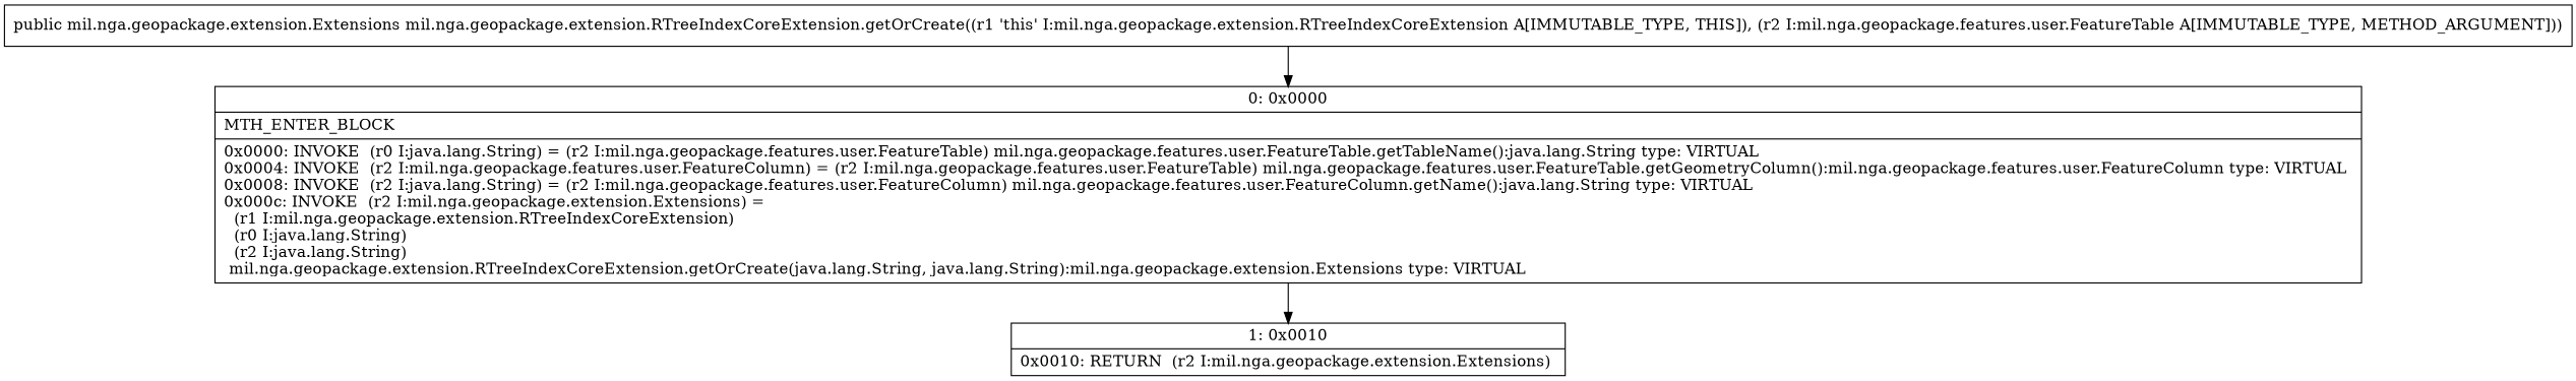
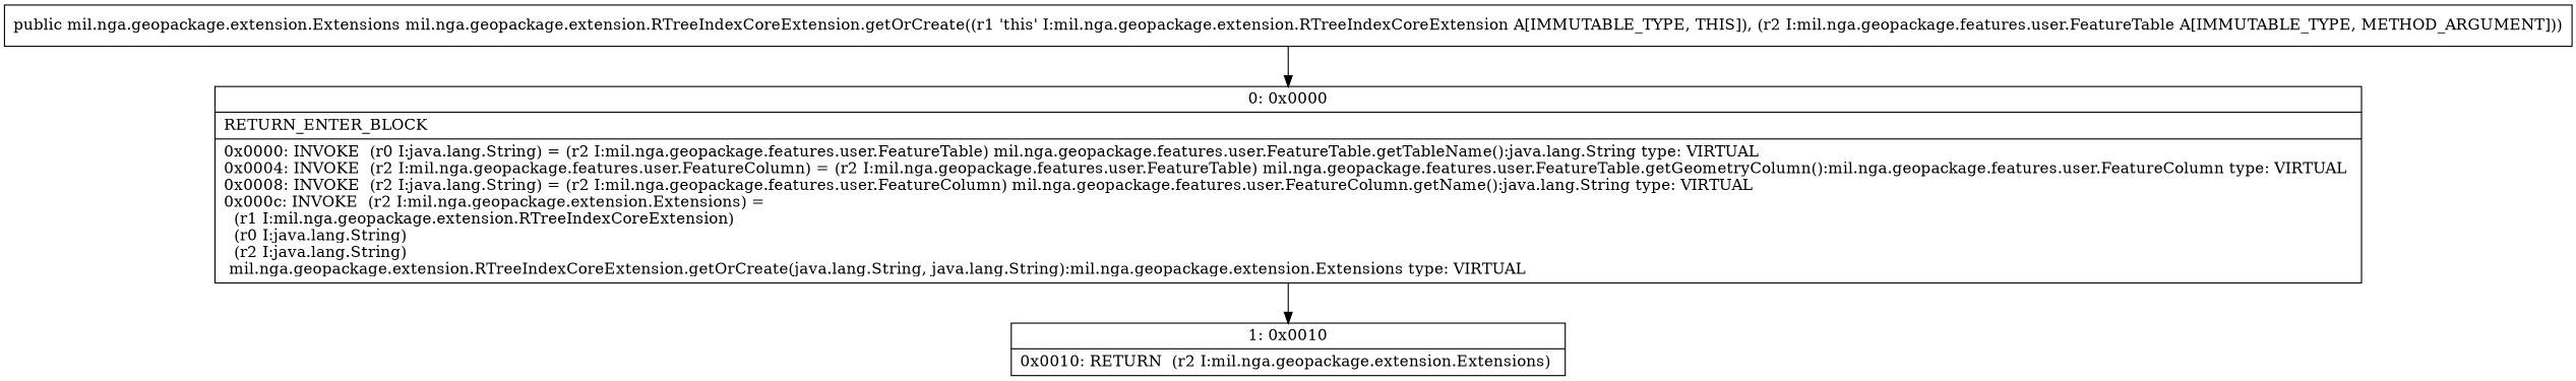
  digraph {
    node [shape=record]
-   n1 [label="{0\:\ 0x0000|MTH_ENTER_BLOCK\l|0x0000: INVOKE  (r0 I:java.lang.String) = (r2 I:mil.nga.geopackage.features.user.FeatureTable) mil.nga.geopackage.features.user.FeatureTable.getTableName():java.lang.String type: VIRTUAL \l0x0004: INVOKE  (r2 I:mil.nga.geopackage.features.user.FeatureColumn) = (r2 I:mil.nga.geopackage.features.user.FeatureTable) mil.nga.geopackage.features.user.FeatureTable.getGeometryColumn():mil.nga.geopackage.features.user.FeatureColumn type: VIRTUAL \l0x0008: INVOKE  (r2 I:java.lang.String) = (r2 I:mil.nga.geopackage.features.user.FeatureColumn) mil.nga.geopackage.features.user.FeatureColumn.getName():java.lang.String type: VIRTUAL \l0x000c: INVOKE  (r2 I:mil.nga.geopackage.extension.Extensions) = \l  (r1 I:mil.nga.geopackage.extension.RTreeIndexCoreExtension)\l  (r0 I:java.lang.String)\l  (r2 I:java.lang.String)\l mil.nga.geopackage.extension.RTreeIndexCoreExtension.getOrCreate(java.lang.String, java.lang.String):mil.nga.geopackage.extension.Extensions type: VIRTUAL \l}"]
+   n1 [label="{0\:\ 0x0000|RETURN_ENTER_BLOCK\l|0x0000: INVOKE  (r0 I:java.lang.String) = (r2 I:mil.nga.geopackage.features.user.FeatureTable) mil.nga.geopackage.features.user.FeatureTable.getTableName():java.lang.String type: VIRTUAL \l0x0004: INVOKE  (r2 I:mil.nga.geopackage.features.user.FeatureColumn) = (r2 I:mil.nga.geopackage.features.user.FeatureTable) mil.nga.geopackage.features.user.FeatureTable.getGeometryColumn():mil.nga.geopackage.features.user.FeatureColumn type: VIRTUAL \l0x0008: INVOKE  (r2 I:java.lang.String) = (r2 I:mil.nga.geopackage.features.user.FeatureColumn) mil.nga.geopackage.features.user.FeatureColumn.getName():java.lang.String type: VIRTUAL \l0x000c: INVOKE  (r2 I:mil.nga.geopackage.extension.Extensions) = \l  (r1 I:mil.nga.geopackage.extension.RTreeIndexCoreExtension)\l  (r0 I:java.lang.String)\l  (r2 I:java.lang.String)\l mil.nga.geopackage.extension.RTreeIndexCoreExtension.getOrCreate(java.lang.String, java.lang.String):mil.nga.geopackage.extension.Extensions type: VIRTUAL \l}"]
    n2 [label="{1\:\ 0x0010|0x0010: RETURN  (r2 I:mil.nga.geopackage.extension.Extensions) \l}"]
    n3 [label="{public mil.nga.geopackage.extension.Extensions mil.nga.geopackage.extension.RTreeIndexCoreExtension.getOrCreate((r1 'this' I:mil.nga.geopackage.extension.RTreeIndexCoreExtension A[IMMUTABLE_TYPE, THIS]), (r2 I:mil.nga.geopackage.features.user.FeatureTable A[IMMUTABLE_TYPE, METHOD_ARGUMENT])) }"]
    n1 -> n2
    n3 -> n1
  }
